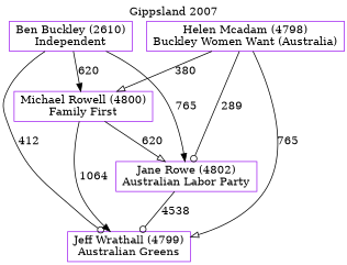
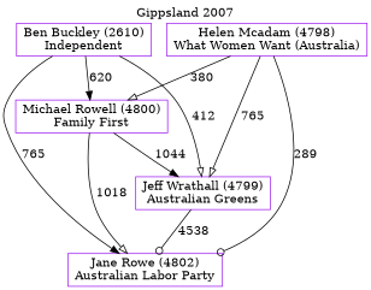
  digraph {
    label="Gippsland 2007"
    labelloc=t
    mclimit=10
    node [color=purple shape=box]
    edge [arrowhead=odot]
    n1 [label="Jane Rowe (4802)\nAustralian Labor Party"]
    n2 [label="Jeff Wrathall (4799)\nAustralian Greens"]
    n3 [label="Michael Rowell (4800)\nFamily First"]
    n4 [label="Ben Buckley (2610)\nIndependent"]
-   n5 [label="Helen Mcadam (4798)\nBuckley Women Want (Australia)"]
-   n1 -> n2 [label=4538]
-   n3 -> n1 [arrowhead=onormal label=620]
-   n3 -> n2 [arrowhead=normal label=1064]
+   n5 [label="Helen Mcadam (4798)\nWhat Women Want (Australia)"]
+   n2 -> n1 [label=4538]
+   n3 -> n1 [arrowhead=onormal label=1018]
+   n3 -> n2 [arrowhead=normal label=1044]
    n4 -> n1 [arrowhead=normal label=765]
-   n4 -> n2 [label=412]
+   n4 -> n2 [arrowhead=onormal label=412]
    n4 -> n3 [arrowhead=normal label=620]
    n5 -> n1 [label=289]
    n5 -> n2 [arrowhead=onormal label=765]
    n5 -> n3 [arrowhead=onormal label=380]
  }
